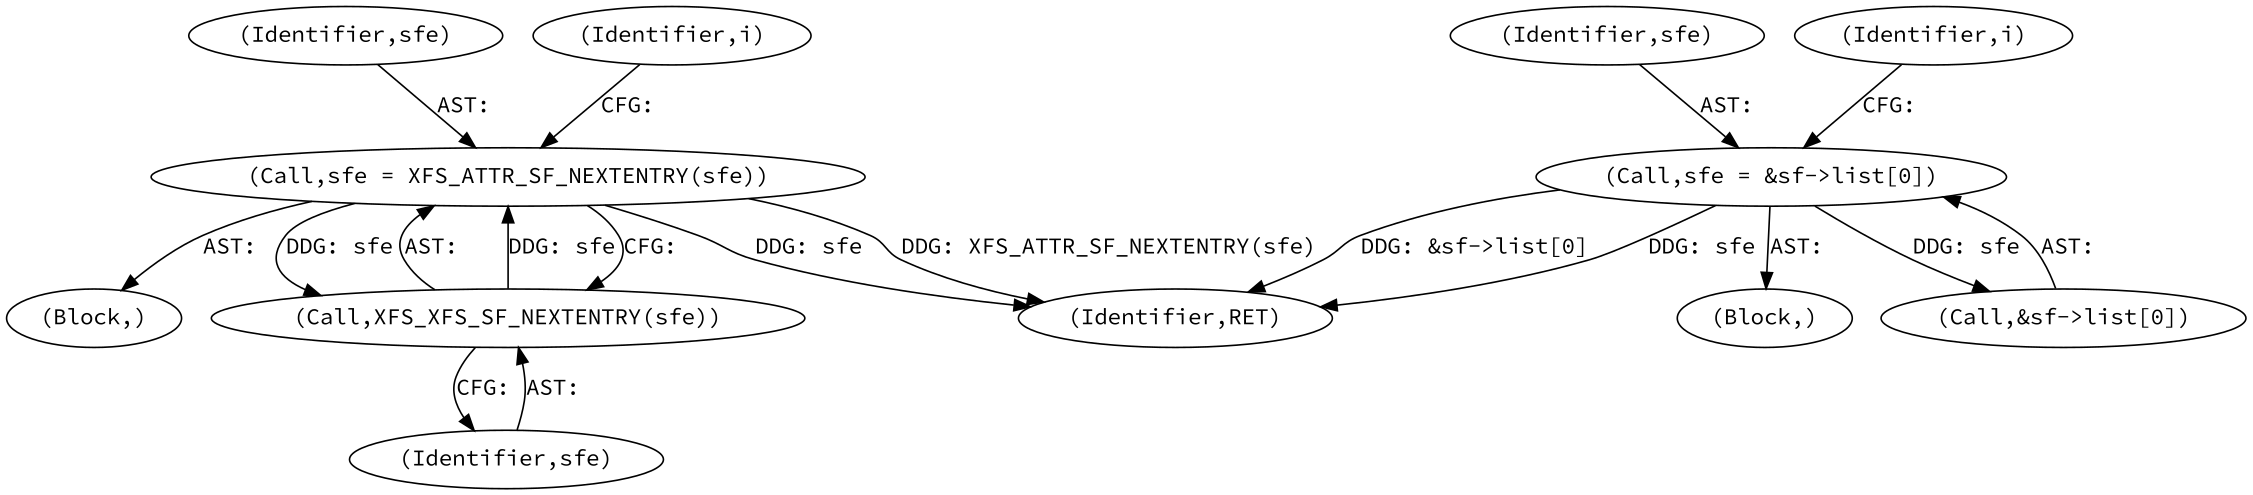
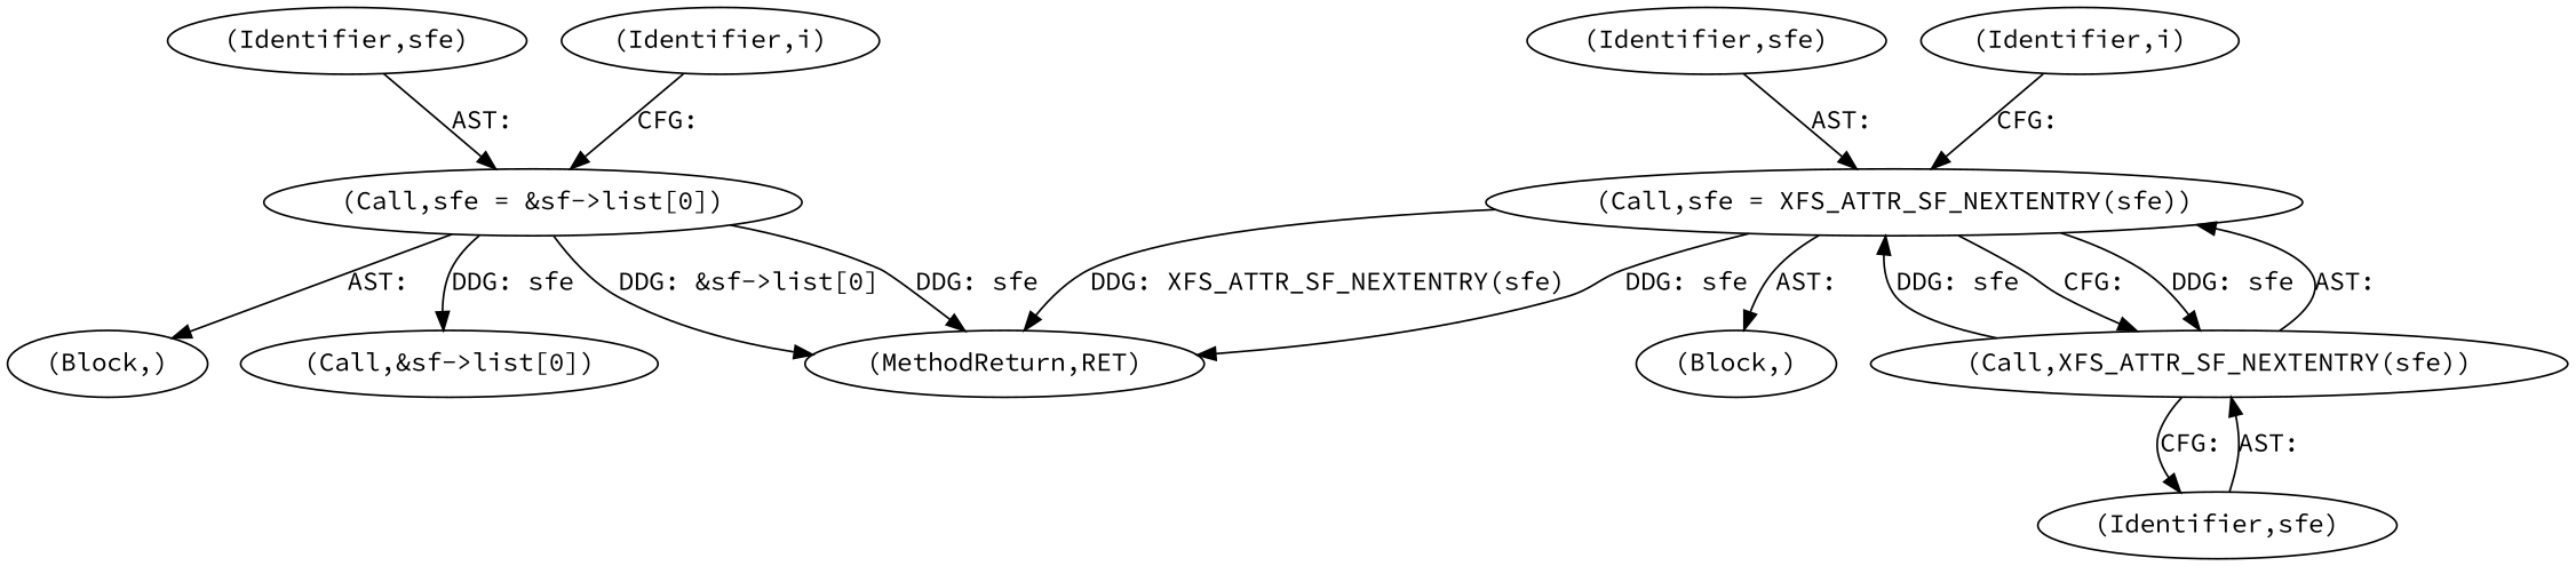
  digraph {
    fontname="Source Code Pro"
    node [fontname="Source Code Pro"]
    edge [fontname="Source Code Pro"]
    n1 [label="(Call,sfe = &sf->list[0])"]
    n2 [label="(Block,)"]
-   n3 [label="(Identifier,RET)"]
+   n3 [label="(MethodReturn,RET)"]
    n4 [label="(Call,&sf->list[0])"]
-   n5 [label="(Call,XFS_XFS_SF_NEXTENTRY(sfe))"]
+   n5 [label="(Call,XFS_ATTR_SF_NEXTENTRY(sfe))"]
    n6 [label="(Call,sfe = XFS_ATTR_SF_NEXTENTRY(sfe))"]
    n7 [label="(Identifier,sfe)"]
    n8 [label="(Block,)"]
    n9 [label="(Identifier,sfe)"]
    n10 [label="(Identifier,sfe)"]
    n11 [label="(Identifier,i)"]
    n12 [label="(Identifier,i)"]
    n1 -> n2 [label="AST: "]
    n1 -> n3 [label="DDG: &sf->list[0]"]
    n1 -> n3 [label="DDG: sfe"]
    n1 -> n4 [label="DDG: sfe"]
-   n4 -> n1 [label="AST: "]
    n5 -> n6 [label="AST: "]
    n5 -> n6 [label="DDG: sfe"]
    n5 -> n7 [label="CFG: "]
    n6 -> n3 [label="DDG: XFS_ATTR_SF_NEXTENTRY(sfe)"]
    n6 -> n3 [label="DDG: sfe"]
    n6 -> n5 [label="CFG: "]
    n6 -> n5 [label="DDG: sfe"]
    n6 -> n8 [label="AST: "]
    n7 -> n5 [label="AST: "]
    n9 -> n6 [label="AST: "]
    n10 -> n1 [label="AST: "]
    n11 -> n6 [label="CFG: "]
    n12 -> n1 [label="CFG: "]
  }
